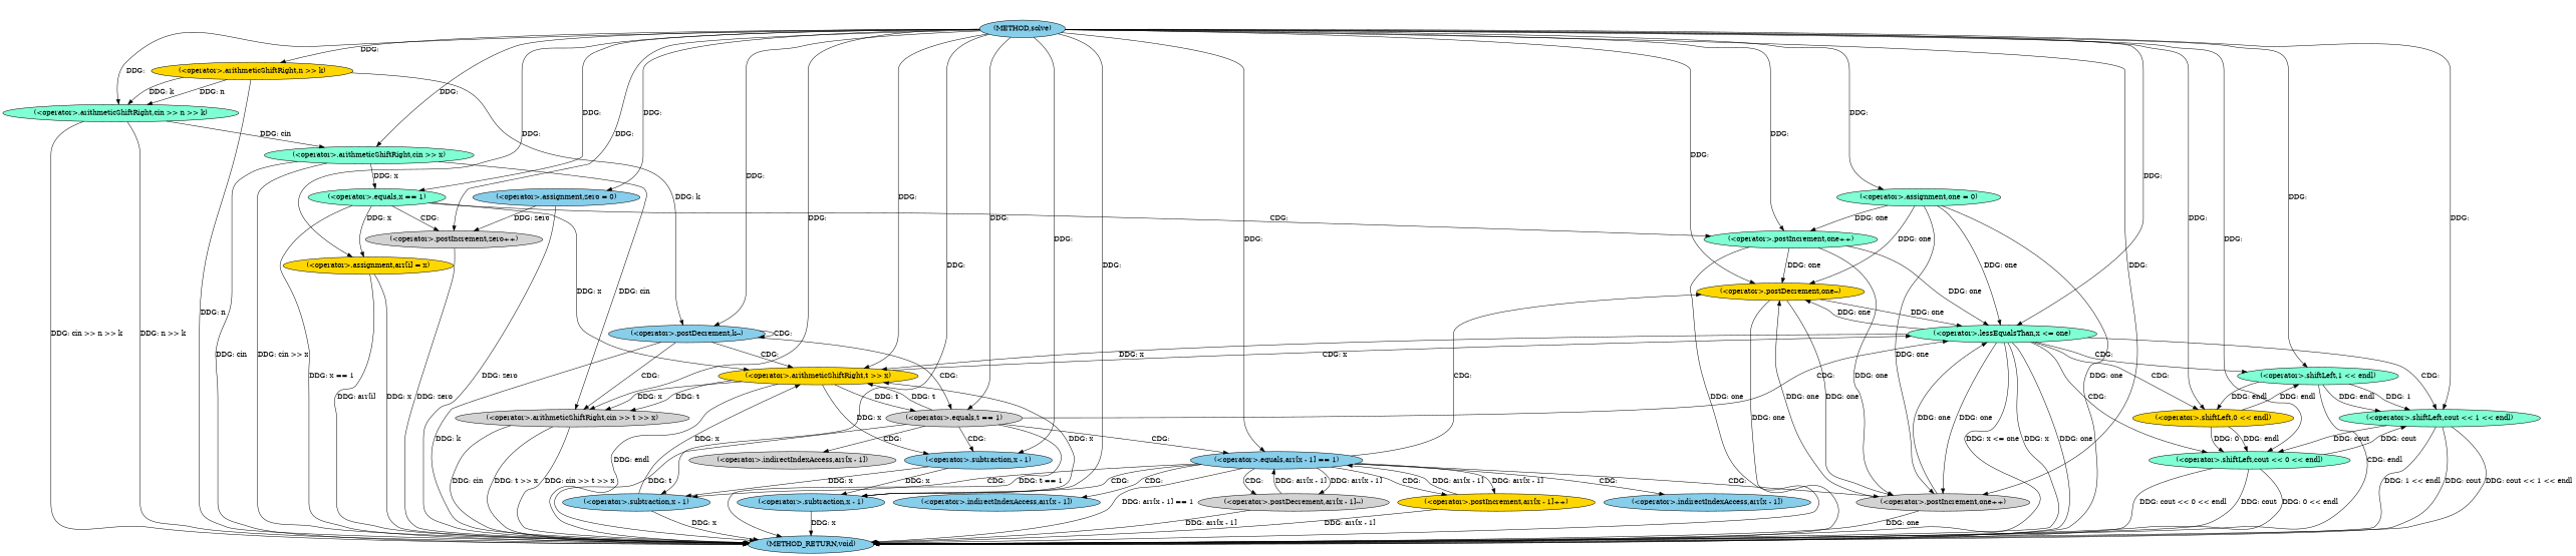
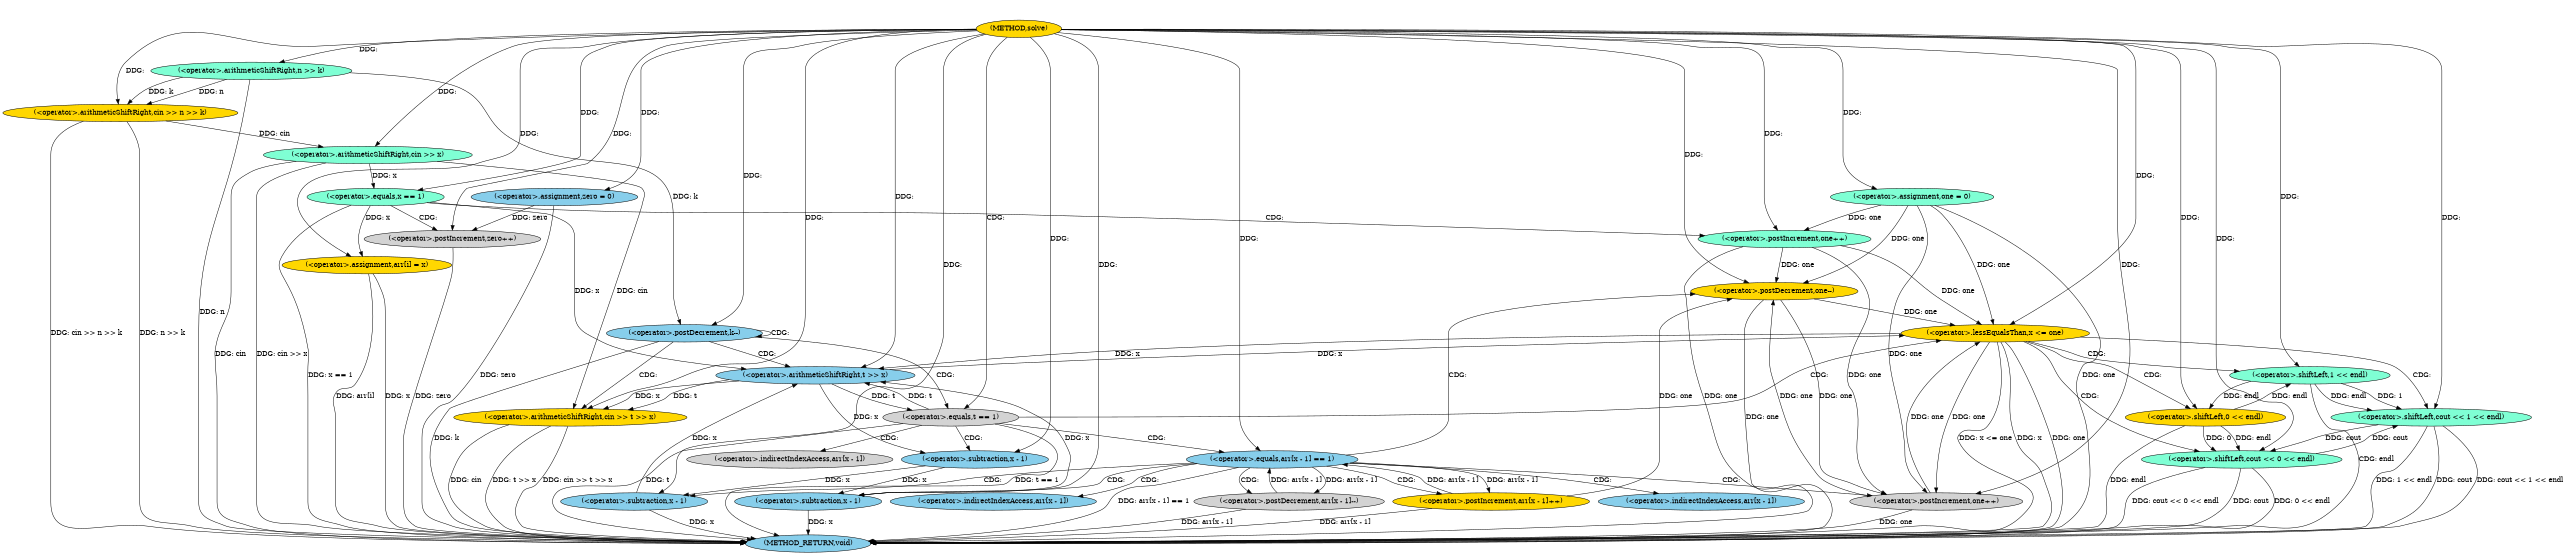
  digraph {
    node [fillcolor=skyblue style=filled]
-   n1 [label="(METHOD,solve)"]
+   n1 [fillcolor=gold label="(METHOD,solve)"]
    n2 [fillcolor=aquamarine label="(<operator>.assignment,one = 0)"]
    n3 [label="(<operator>.assignment,zero = 0)"]
-   n4 [fillcolor=aquamarine label="(<operator>.arithmeticShiftRight,cin >> n >> k)"]
+   n4 [fillcolor=gold label="(<operator>.arithmeticShiftRight,cin >> n >> k)"]
    n5 [fillcolor=aquamarine label="(<operator>.arithmeticShiftRight,cin >> x)"]
    n6 [fillcolor=gold label="(<operator>.assignment,arr[i] = x)"]
    n7 [label="(<operator>.postDecrement,k--)"]
-   n8 [fillcolor=gold label="(<operator>.arithmeticShiftRight,n >> k)"]
+   n8 [fillcolor=aquamarine label="(<operator>.arithmeticShiftRight,n >> k)"]
    n9 [fillcolor=aquamarine label="(<operator>.equals,x == 1)"]
    n10 [fillcolor=aquamarine label="(<operator>.postIncrement,one++)"]
-   n11 [fillcolor=lightgrey label="(<operator>.arithmeticShiftRight,cin >> t >> x)"]
+   n11 [fillcolor=gold label="(<operator>.arithmeticShiftRight,cin >> t >> x)"]
    n12 [fillcolor=lightgrey label="(<operator>.postIncrement,zero++)"]
    n13 [fillcolor=lightgrey label="(<operator>.equals,t == 1)"]
-   n14 [fillcolor=gold label="(<operator>.arithmeticShiftRight,t >> x)"]
+   n14 [label="(<operator>.arithmeticShiftRight,t >> x)"]
    n15 [label="(<operator>.equals,arr[x - 1] == 1)"]
    n16 [fillcolor=gold label="(<operator>.postDecrement,one--)"]
-   n17 [fillcolor=aquamarine label="(<operator>.lessEqualsThan,x <= one)"]
+   n17 [fillcolor=gold label="(<operator>.lessEqualsThan,x <= one)"]
    n18 [fillcolor=aquamarine label="(<operator>.shiftLeft,cout << 1 << endl)"]
    n19 [fillcolor=lightgrey label="(<operator>.postIncrement,one++)"]
    n20 [fillcolor=aquamarine label="(<operator>.shiftLeft,cout << 0 << endl)"]
    n21 [label="(<operator>.subtraction,x - 1)"]
    n22 [fillcolor=aquamarine label="(<operator>.shiftLeft,1 << endl)"]
    n23 [label="(<operator>.subtraction,x - 1)"]
    n24 [fillcolor=gold label="(<operator>.shiftLeft,0 << endl)"]
    n25 [label="(<operator>.subtraction,x - 1)"]
    n26 [label="(METHOD_RETURN,void)"]
    n27 [fillcolor=lightgrey label="(<operator>.indirectIndexAccess,arr[x - 1])"]
    n28 [fillcolor=lightgrey label="(<operator>.postDecrement,arr[x - 1]--)"]
    n29 [fillcolor=gold label="(<operator>.postIncrement,arr[x - 1]++)"]
    n30 [label="(<operator>.indirectIndexAccess,arr[x - 1])"]
    n31 [label="(<operator>.indirectIndexAccess,arr[x - 1])"]
    n1 -> n2 [label="DDG: "]
    n1 -> n3 [label="DDG: "]
    n1 -> n4 [label="DDG: "]
    n1 -> n5 [label="DDG: "]
    n1 -> n6 [label="DDG: "]
    n1 -> n7 [label="DDG: "]
    n1 -> n8 [label="DDG: "]
    n1 -> n9 [label="DDG: "]
    n1 -> n10 [label="DDG: "]
    n1 -> n11 [label="DDG: "]
    n1 -> n12 [label="DDG: "]
-   n1 -> n13 [label="DDG: "]
+   n1 -> n13 [label="CDG: "]
    n1 -> n14 [label="DDG: "]
    n1 -> n15 [label="DDG: "]
    n1 -> n16 [label="DDG: "]
    n1 -> n17 [label="DDG: "]
    n1 -> n18 [label="DDG: "]
    n1 -> n19 [label="DDG: "]
    n1 -> n20 [label="DDG: "]
    n1 -> n21 [label="DDG: "]
    n1 -> n22 [label="DDG: "]
    n1 -> n23 [label="DDG: "]
    n1 -> n24 [label="DDG: "]
    n1 -> n25 [label="DDG: "]
    n2 -> n10 [label="DDG: one"]
    n2 -> n16 [label="DDG: one"]
    n2 -> n17 [label="DDG: one"]
    n2 -> n19 [label="DDG: one"]
    n2 -> n26 [label="DDG: one"]
    n3 -> n12 [label="DDG: zero"]
    n3 -> n26 [label="DDG: zero"]
    n4 -> n5 [label="DDG: cin"]
    n4 -> n26 [label="DDG: n >> k"]
    n4 -> n26 [label="DDG: cin >> n >> k"]
    n5 -> n9 [label="DDG: x"]
    n5 -> n11 [label="DDG: cin"]
    n5 -> n26 [label="DDG: cin"]
    n5 -> n26 [label="DDG: cin >> x"]
    n6 -> n26 [label="DDG: arr[i]"]
    n6 -> n26 [label="DDG: x"]
    n7 -> n7 [label="CDG: "]
    n7 -> n11 [label="CDG: "]
    n7 -> n13 [label="CDG: "]
    n7 -> n14 [label="CDG: "]
    n7 -> n26 [label="DDG: k"]
    n8 -> n4 [label="DDG: n"]
    n8 -> n4 [label="DDG: k"]
    n8 -> n7 [label="DDG: k"]
    n8 -> n26 [label="DDG: n"]
    n9 -> n6 [label="DDG: x"]
    n9 -> n10 [label="CDG: "]
    n9 -> n12 [label="CDG: "]
    n9 -> n14 [label="DDG: x"]
    n9 -> n26 [label="DDG: x == 1"]
    n10 -> n16 [label="DDG: one"]
    n10 -> n17 [label="DDG: one"]
    n10 -> n19 [label="DDG: one"]
    n10 -> n26 [label="DDG: one"]
    n11 -> n26 [label="DDG: cin"]
    n11 -> n26 [label="DDG: t >> x"]
    n11 -> n26 [label="DDG: cin >> t >> x"]
    n12 -> n26 [label="DDG: zero"]
    n13 -> n14 [label="DDG: t"]
    n13 -> n15 [label="CDG: "]
    n13 -> n17 [label="CDG: "]
    n13 -> n21 [label="CDG: "]
    n13 -> n26 [label="DDG: t"]
    n13 -> n26 [label="DDG: t == 1"]
    n13 -> n27 [label="CDG: "]
    n14 -> n11 [label="DDG: t"]
    n14 -> n11 [label="DDG: x"]
    n14 -> n13 [label="DDG: t"]
-   n14 -> n17 [label="CDG: x"]
+   n14 -> n17 [label="DDG: x"]
    n14 -> n21 [label="DDG: x"]
    n15 -> n16 [label="CDG: "]
    n15 -> n19 [label="CDG: "]
    n15 -> n23 [label="CDG: "]
    n15 -> n25 [label="CDG: "]
    n15 -> n26 [label="DDG: arr[x - 1] == 1"]
    n15 -> n28 [label="DDG: arr[x - 1]"]
    n15 -> n28 [label="CDG: "]
    n15 -> n29 [label="DDG: arr[x - 1]"]
    n15 -> n29 [label="CDG: "]
    n15 -> n30 [label="CDG: "]
    n15 -> n31 [label="CDG: "]
    n16 -> n17 [label="DDG: one"]
    n16 -> n19 [label="DDG: one"]
    n16 -> n26 [label="DDG: one"]
    n17 -> n14 [label="DDG: x"]
-   n17 -> n16 [label="DDG: one"]
+   n29 -> n16 [label="DDG: one"]
    n17 -> n18 [label="CDG: "]
    n17 -> n19 [label="DDG: one"]
    n17 -> n20 [label="CDG: "]
    n17 -> n22 [label="CDG: "]
    n17 -> n24 [label="CDG: "]
    n17 -> n26 [label="DDG: x"]
    n17 -> n26 [label="DDG: one"]
    n17 -> n26 [label="DDG: x <= one"]
    n18 -> n20 [label="DDG: cout"]
    n18 -> n26 [label="DDG: cout"]
    n18 -> n26 [label="DDG: 1 << endl"]
    n18 -> n26 [label="DDG: cout << 1 << endl"]
    n19 -> n16 [label="DDG: one"]
    n19 -> n17 [label="DDG: one"]
    n19 -> n26 [label="DDG: one"]
    n20 -> n18 [label="DDG: cout"]
    n20 -> n26 [label="DDG: cout"]
    n20 -> n26 [label="DDG: 0 << endl"]
    n20 -> n26 [label="DDG: cout << 0 << endl"]
    n21 -> n23 [label="DDG: x"]
    n21 -> n25 [label="DDG: x"]
    n22 -> n18 [label="DDG: endl"]
    n22 -> n18 [label="DDG: 1"]
    n22 -> n24 [label="DDG: endl"]
    n22 -> n26 [label="CDG: endl"]
    n23 -> n14 [label="DDG: x"]
    n23 -> n26 [label="DDG: x"]
    n24 -> n20 [label="DDG: 0"]
    n24 -> n20 [label="DDG: endl"]
    n24 -> n22 [label="DDG: endl"]
-   n14 -> n26 [label="DDG: endl"]
+   n24 -> n26 [label="DDG: endl"]
    n25 -> n14 [label="DDG: x"]
    n25 -> n26 [label="DDG: x"]
    n28 -> n15 [label="DDG: arr[x - 1]"]
    n28 -> n26 [label="DDG: arr[x - 1]"]
    n29 -> n15 [label="DDG: arr[x - 1]"]
    n29 -> n26 [label="DDG: arr[x - 1]"]
  }
